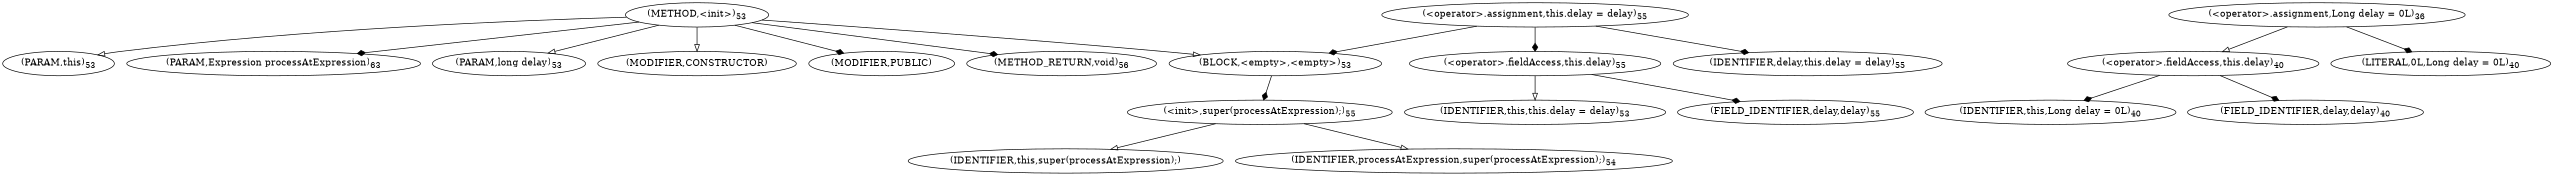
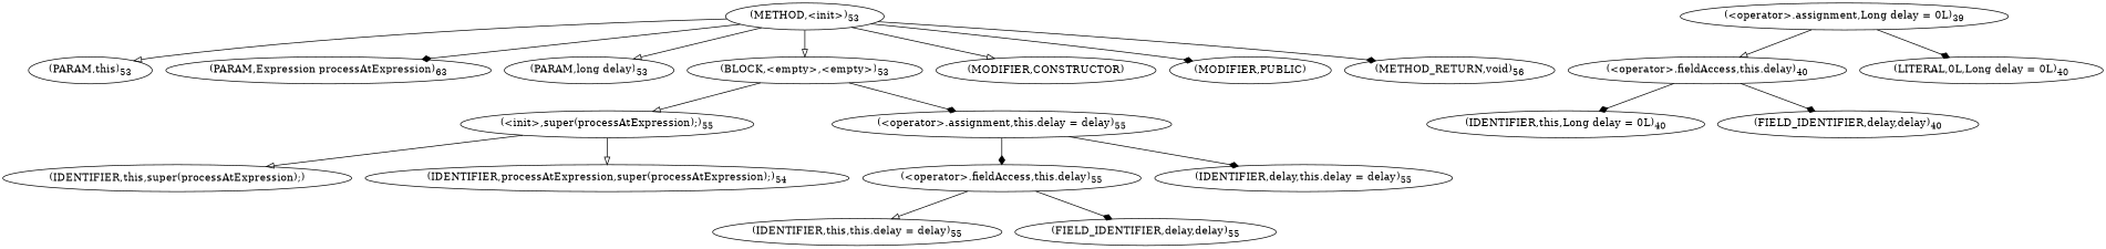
  digraph {
    edge [arrowhead=diamond]
    n1 [label=<(METHOD,&lt;init&gt;)<SUB>53</SUB>>]
    n2 [label=<(PARAM,this)<SUB>53</SUB>>]
    n3 [label=<(PARAM,Expression processAtExpression)<SUB>63</SUB>>]
    n4 [label=<(PARAM,long delay)<SUB>53</SUB>>]
    n5 [label=<(BLOCK,&lt;empty&gt;,&lt;empty&gt;)<SUB>53</SUB>>]
    n6 [label=<(MODIFIER,CONSTRUCTOR)>]
    n7 [label=<(MODIFIER,PUBLIC)>]
    n8 [label=<(METHOD_RETURN,void)<SUB>56</SUB>>]
    n9 [label=<(&lt;init&gt;,super(processAtExpression);)<SUB>55</SUB>>]
    n10 [label=<(&lt;operator&gt;.assignment,this.delay = delay)<SUB>55</SUB>>]
-   n11 [label=<(&lt;operator&gt;.assignment,Long delay = 0L)<SUB>36</SUB>>]
+   n11 [label=<(&lt;operator&gt;.assignment,Long delay = 0L)<SUB>39</SUB>>]
    n12 [label=<(&lt;operator&gt;.fieldAccess,this.delay)<SUB>40</SUB>>]
    n13 [label=<(LITERAL,0L,Long delay = 0L)<SUB>40</SUB>>]
    n14 [label=<(IDENTIFIER,this,super(processAtExpression);)>]
    n15 [label=<(IDENTIFIER,processAtExpression,super(processAtExpression);)<SUB>54</SUB>>]
    n16 [label=<(&lt;operator&gt;.fieldAccess,this.delay)<SUB>55</SUB>>]
    n17 [label=<(IDENTIFIER,delay,this.delay = delay)<SUB>55</SUB>>]
    n18 [label=<(IDENTIFIER,this,Long delay = 0L)<SUB>40</SUB>>]
    n19 [label=<(FIELD_IDENTIFIER,delay,delay)<SUB>40</SUB>>]
-   n20 [label=<(IDENTIFIER,this,this.delay = delay)<SUB>53</SUB>>]
+   n20 [label=<(IDENTIFIER,this,this.delay = delay)<SUB>55</SUB>>]
    n21 [label=<(FIELD_IDENTIFIER,delay,delay)<SUB>55</SUB>>]
    n1 -> n2 [arrowhead=onormal]
    n1 -> n3
    n1 -> n4 [arrowhead=onormal]
    n1 -> n5 [arrowhead=onormal]
    n1 -> n6 [arrowhead=onormal]
    n1 -> n7
    n1 -> n8
-   n5 -> n9
-   n10 -> n5
+   n5 -> n9 [arrowhead=onormal]
+   n5 -> n10
    n9 -> n14 [arrowhead=onormal]
    n9 -> n15 [arrowhead=onormal]
    n10 -> n16
    n10 -> n17
    n11 -> n12 [arrowhead=onormal]
    n11 -> n13
    n12 -> n18
    n12 -> n19
    n16 -> n20 [arrowhead=onormal]
    n16 -> n21
  }
